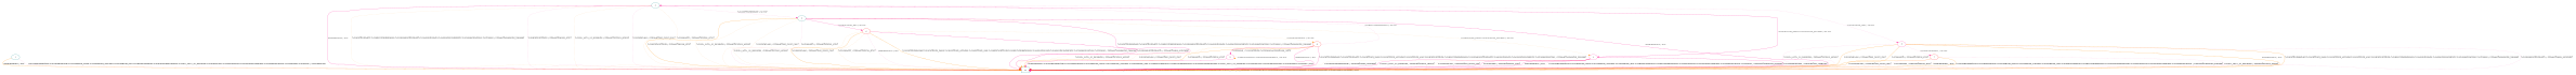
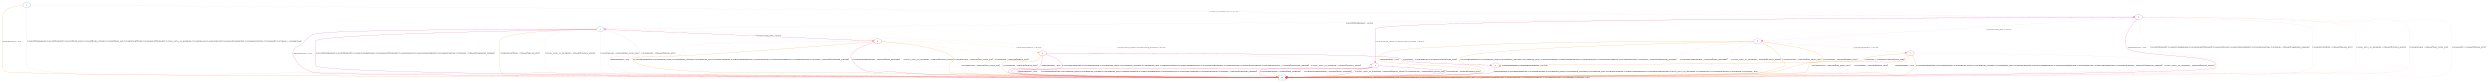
  digraph {
    fontname="Comic Neue"
    node [color=teal fontname="Comic Neue" shape=ellipse]
    edge [color=deeppink fontname="Comic Neue" style=dotted]
    n1 [label=1]
    n2 [label=16 shape=rectangle]
    n3 [label=2]
    n4 [label=3]
    n5 [color=deeppink label=4]
    n6 [color=deeppink label=5]
    n7 [color=red label=6]
    n8 [color=red label=7]
    n9 [color=red label=8]
    n10 [color=deeppink label=9]
    n1 -> n2 [color=darkorange label="NoRenegotiation / EOF" style=solid]
    n1 -> n2 [label="TLS13CertificateRequest-TLS13CertificateVerify-TLS13Certificate_invalid-TLS13Certificate_untrusted-TLS13Certificate_valid-TLS13EmptyCertificate-TLS13InvalidCertificateVerify-TLS13SH_WITH_00_RandBytes-TLS13ServerHello-TLSApplicationData-TLSApplicationDataEmpty-TLSChangeCipherSpec-TLSCloseNotify-TLSFinished / UnknownPacket"]
-   n9 -> n3 [label="TLS13EncryptedExtensions / No RSP"]
+   n1 -> n3 [label="TLS13EncryptedExtensions / No RSP"]
    n2 -> n2 [label="NoRenegotiation-TLS13CertificateRequest-TLS13CertificateVerify-TLS13Certificate_invalid-TLS13Certificate_untrusted-TLS13Certificate_valid-TLS13EmptyCertificate-TLS13EncryptedExtensions-TLS13InvalidCertificateVerify-TLS13SH_WITH_00_RandBytes-TLS13ServerHello-TLSApplicationData-TLSApplicationDataEmpty-TLSChangeCipherSpec-TLSCloseNotify-TLSFinished / EOF"]
    n3 -> n2 [label="NoRenegotiation / EOF" style=solid]
    n3 -> n2 [color=darkorange label="TLS13CertificateVerify-TLS13EncryptedExtensions-TLS13InvalidCertificateVerify-TLSApplicationData-TLSApplicationDataEmpty-TLSChangeCipherSpec-TLSFinished / FatalAlert(unexpected_message)"]
    n3 -> n2 [label="TLS13EmptyCertificate / FatalAlert(decode_error)"]
    n3 -> n2 [color=darkorange label="TLS13SH_WITH_00_RandBytes / FatalAlert(protocol_version)"]
    n3 -> n2 [label="TLS13ServerHello / FatalAlert(bad_record_mac)"]
    n3 -> n2 [color=darkorange label="TLSCloseNotify / FatalAlert(internal_error)"]
    n3 -> n4 [label="TLS13CertificateRequest / No RSP"]
    n3 -> n5 [label="TLS13Certificate_invalid-TLS13Certificate_untrusted / No RSP" style=solid]
    n3 -> n6 [label="TLS13Certificate_valid / No RSP"]
    n4 -> n2 [label="NoRenegotiation / EOF" style=solid]
    n4 -> n2 [label="TLS13CertificateRequest-TLS13CertificateVerify-TLS13EncryptedExtensions-TLS13InvalidCertificateVerify-TLSApplicationData-TLSApplicationDataEmpty-TLSChangeCipherSpec-TLSFinished / FatalAlert(unexpected_message)" style=solid]
    n4 -> n2 [color=darkorange label="TLS13EmptyCertificate / FatalAlert(decode_error)" style=solid]
    n4 -> n2 [color=darkorange label="TLS13SH_WITH_00_RandBytes / FatalAlert(protocol_version)"]
    n4 -> n2 [color=darkorange label="TLS13ServerHello / FatalAlert(bad_record_mac)"]
    n4 -> n2 [label="TLSCloseNotify / FatalAlert(internal_error)"]
    n4 -> n5 [color=darkorange label="TLS13Certificate_invalid-TLS13Certificate_untrusted / No RSP"]
    n4 -> n7 [label="TLS13Certificate_valid / No RSP" style=solid]
    n5 -> n2 [label="NoRenegotiation / EOF" style=solid]
    n5 -> n2 [label="TLS13CertificateRequest-TLS13Certificate_invalid-TLS13Certificate_untrusted-TLS13Certificate_valid-TLS13EmptyCertificate-TLS13EncryptedExtensions-TLSApplicationData-TLSApplicationDataEmpty-TLSChangeCipherSpec-TLSFinished / FatalAlert(unexpected_message)"]
    n5 -> n2 [label="TLS13CertificateVerify / FatalAlert(bad_certificate)" style=solid]
    n5 -> n2 [color=darkorange label="TLS13InvalidCertificateVerify / FatalAlert(illegal_parameter)"]
    n5 -> n2 [label="TLS13SH_WITH_00_RandBytes / FatalAlert(protocol_version)" style=solid]
    n5 -> n2 [color=darkorange label="TLS13ServerHello / FatalAlert(bad_record_mac)"]
    n5 -> n2 [label="TLSCloseNotify / FatalAlert(internal_error)" style=solid]
    n6 -> n2 [color=darkorange label="NoRenegotiation / EOF" style=solid]
    n6 -> n2 [color=darkorange label="TLS13CertificateRequest-TLS13Certificate_invalid-TLS13Certificate_untrusted-TLS13Certificate_valid-TLS13EmptyCertificate-TLS13EncryptedExtensions-TLSApplicationData-TLSApplicationDataEmpty-TLSChangeCipherSpec-TLSFinished / FatalAlert(unexpected_message)" style=solid]
    n6 -> n2 [label="TLS13InvalidCertificateVerify / FatalAlert(illegal_parameter)"]
    n6 -> n2 [label="TLS13SH_WITH_00_RandBytes / FatalAlert(protocol_version)"]
    n6 -> n2 [color=darkorange label="TLS13ServerHello / FatalAlert(bad_record_mac)" style=solid]
    n6 -> n2 [color=darkorange label="TLSCloseNotify / FatalAlert(internal_error)" style=solid]
    n6 -> n8 [label="TLS13CertificateVerify / No RSP"]
    n7 -> n2 [label="NoRenegotiation / EOF"]
    n7 -> n2 [color=darkorange label="TLS13CertificateRequest-TLS13Certificate_invalid-TLS13Certificate_untrusted-TLS13Certificate_valid-TLS13EmptyCertificate-TLS13EncryptedExtensions-TLSApplicationData-TLSApplicationDataEmpty-TLSChangeCipherSpec-TLSFinished / FatalAlert(unexpected_message)" style=solid]
    n7 -> n2 [label="TLS13InvalidCertificateVerify / FatalAlert(illegal_parameter)" style=solid]
    n7 -> n2 [color=darkorange label="TLS13SH_WITH_00_RandBytes / FatalAlert(protocol_version)"]
    n7 -> n2 [color=darkorange label="TLS13ServerHello / FatalAlert(bad_record_mac)" style=solid]
    n7 -> n2 [color=darkorange label="TLSCloseNotify / FatalAlert(internal_error)"]
    n7 -> n9 [color=darkorange label="TLS13CertificateVerify / No RSP"]
    n8 -> n2 [color=darkorange label="NoRenegotiation / EOF"]
    n8 -> n2 [color=darkorange label="TLS13CertificateRequest-TLS13CertificateVerify-TLS13Certificate_invalid-TLS13Certificate_untrusted-TLS13Certificate_valid-TLS13EmptyCertificate-TLS13EncryptedExtensions-TLS13InvalidCertificateVerify-TLSApplicationData-TLSApplicationDataEmpty-TLSChangeCipherSpec / FatalAlert(unexpected_message)" style=solid]
    n8 -> n2 [label="TLS13SH_WITH_00_RandBytes / FatalAlert(protocol_version)"]
    n8 -> n2 [color=darkorange label="TLS13ServerHello / FatalAlert(bad_record_mac)" style=solid]
    n8 -> n2 [label="TLSCloseNotify / FatalAlert(internal_error)"]
+   n8 -> n10 [color=darkorange label="TLSFinished / TLSFinished+Warning(close_notify)" style=solid]
    n9 -> n2 [label="NoRenegotiation / EOF" style=solid]
    n9 -> n2 [label="TLS13CertificateRequest-TLS13CertificateVerify-TLS13Certificate_invalid-TLS13Certificate_untrusted-TLS13Certificate_valid-TLS13EmptyCertificate-TLS13EncryptedExtensions-TLS13InvalidCertificateVerify-TLSApplicationData-TLSApplicationDataEmpty-TLSChangeCipherSpec / FatalAlert(unexpected_message)" style=solid]
    n9 -> n2 [color=darkorange label="TLS13SH_WITH_00_RandBytes / FatalAlert(protocol_version)"]
    n9 -> n2 [color=darkorange label="TLS13ServerHello / FatalAlert(bad_record_mac)"]
    n9 -> n2 [color=darkorange label="TLSCloseNotify / FatalAlert(internal_error)" style=solid]
    n9 -> n10 [label="TLSFinished / TLS13Certificate+TLSFinished+Warning(close_notify)" style=solid]
    n10 -> n2 [label="NoRenegotiation-TLS13CertificateRequest-TLS13CertificateVerify-TLS13Certificate_invalid-TLS13Certificate_untrusted-TLS13Certificate_valid-TLS13EmptyCertificate-TLS13EncryptedExtensions-TLS13InvalidCertificateVerify-TLS13SH_WITH_00_RandBytes-TLS13ServerHello-TLSChangeCipherSpec-TLSCloseNotify-TLSFinished / EOF" style=solid]
    n10 -> n10 [color=darkorange label="TLSApplicationData-TLSApplicationDataEmpty / No RSP"]
  }
